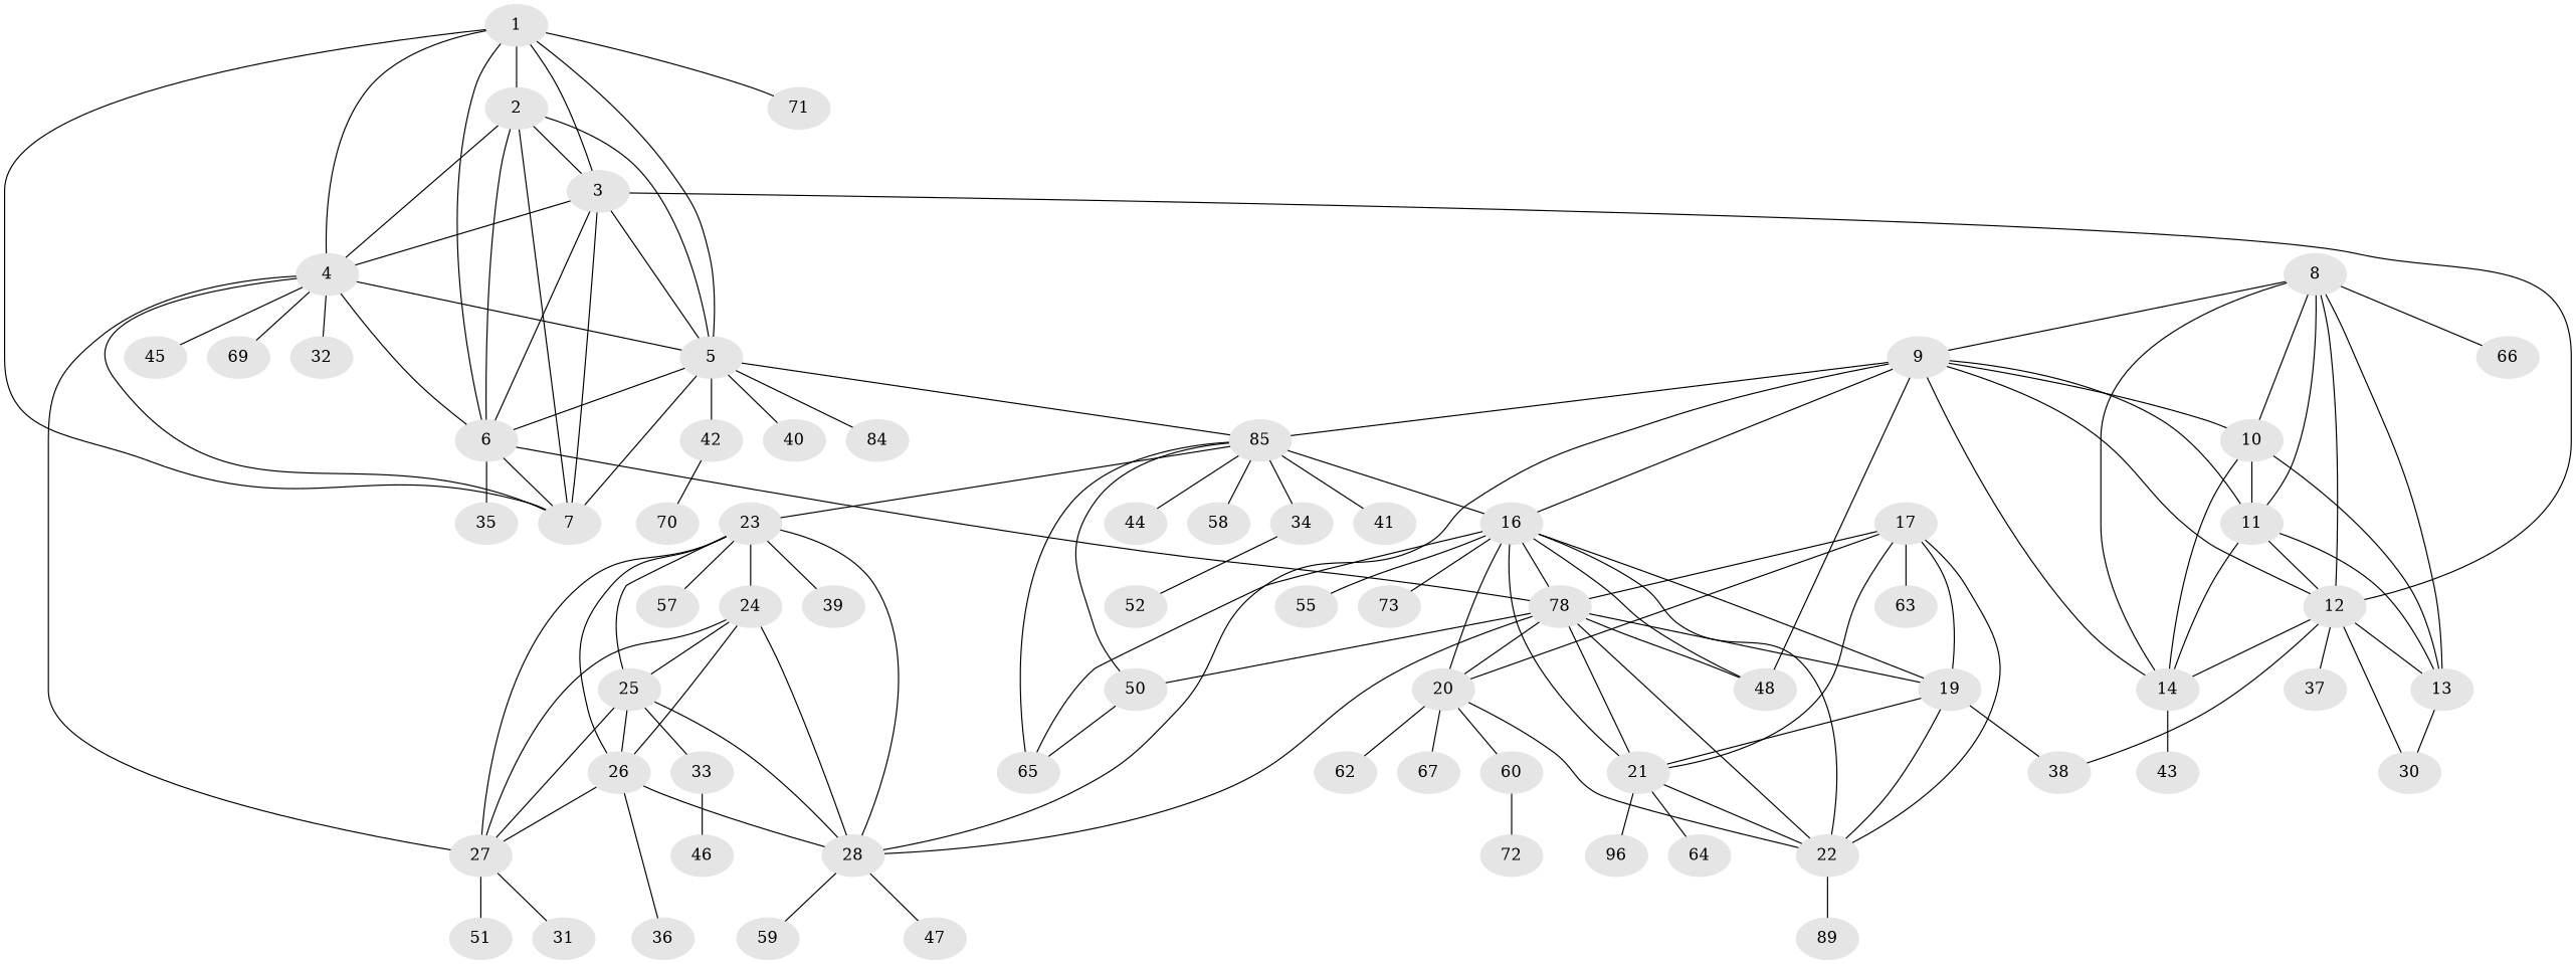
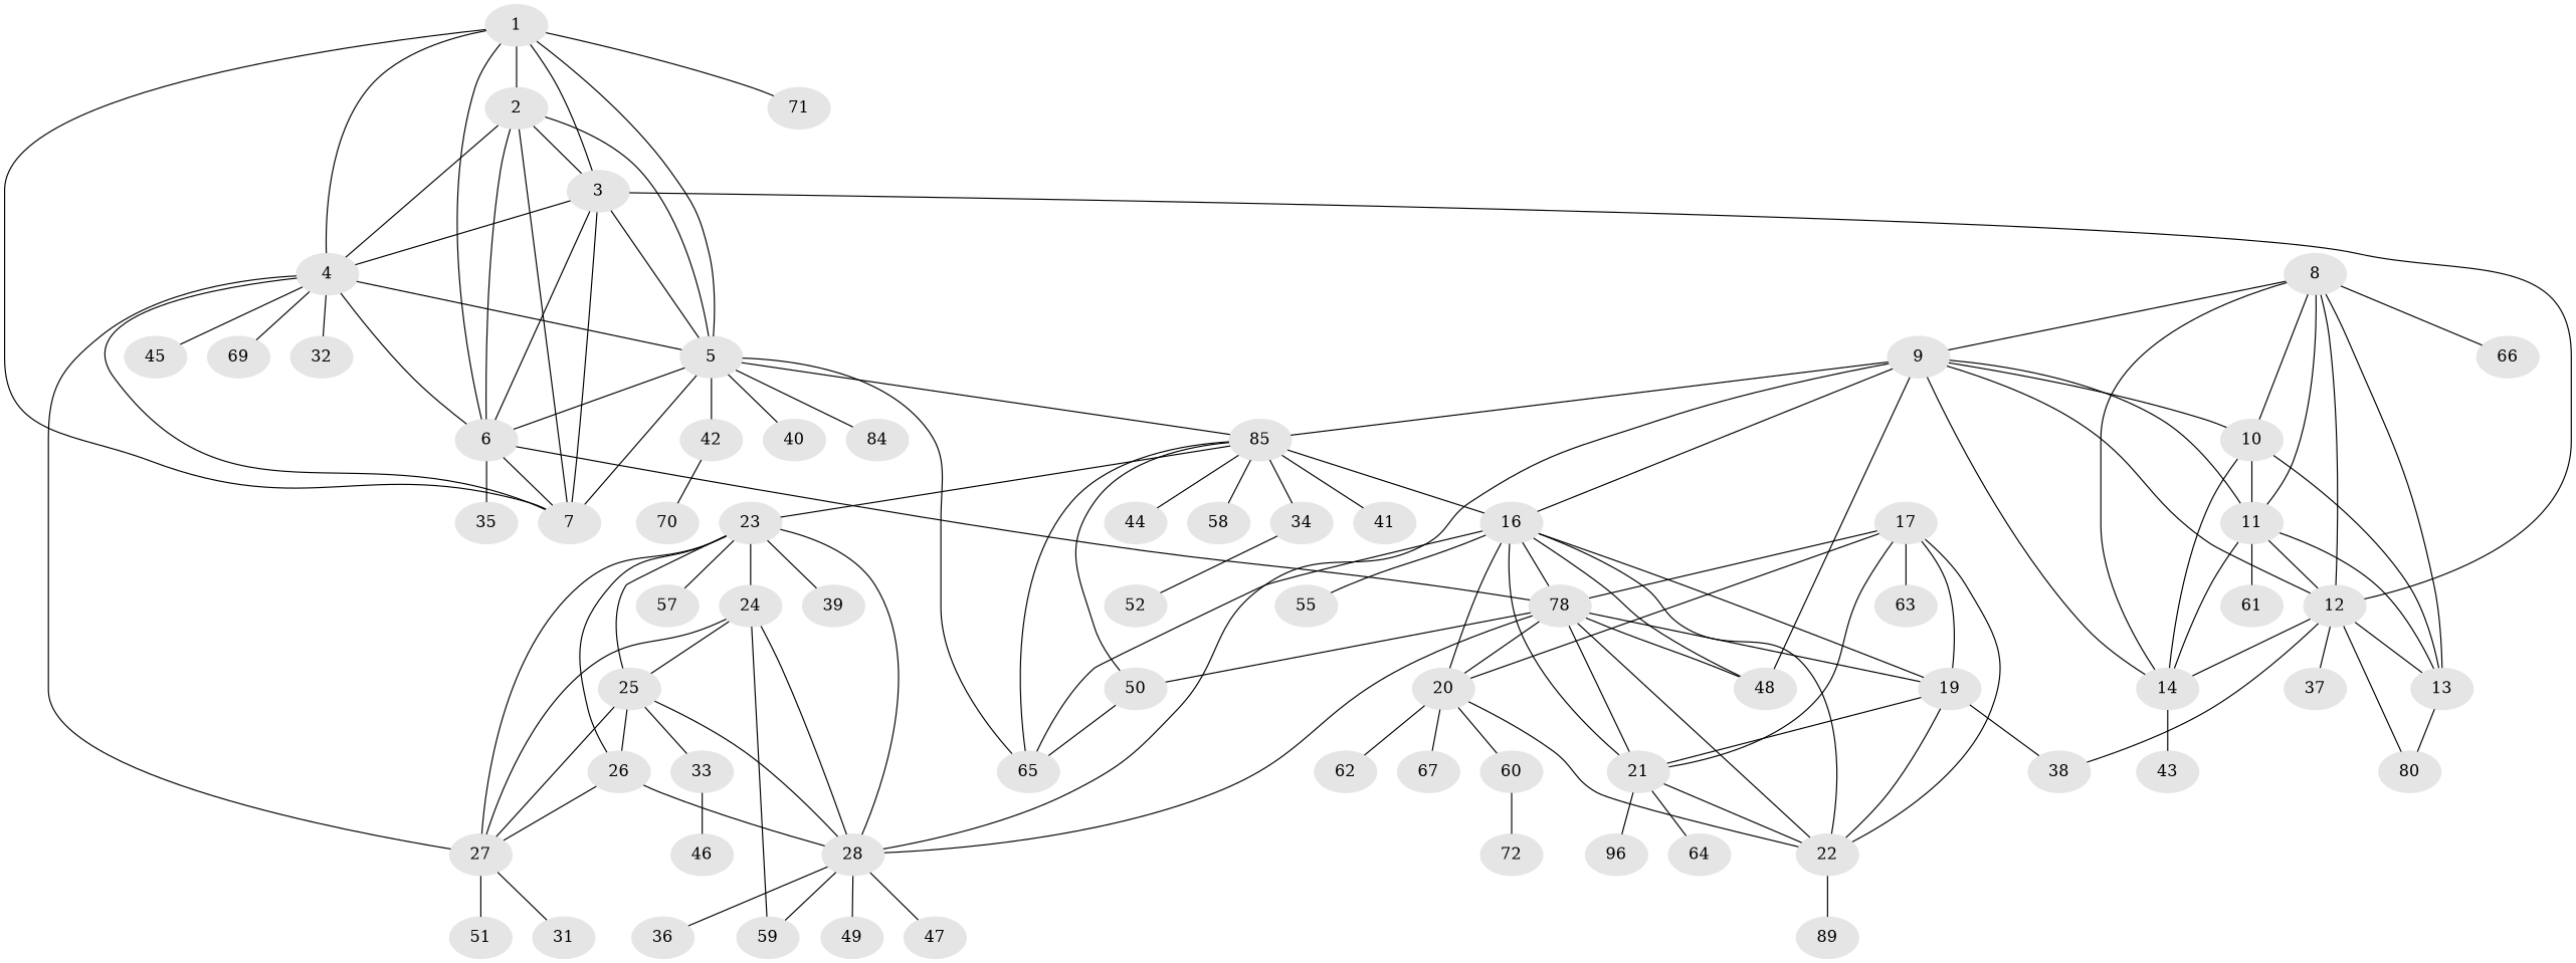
  graph {
    node [color=gray90 style=filled]
    edge [weight=1.0]
    1
    2
    3
    4
    5
    6
    7
    71
    12
    27
    32
    45
    69
    n14 [label=85]
    40
    42
    n17 [label=84]
    65
    n19 [label=78]
    35
    13
    14
    37
    38
    31
    51
    16
    23
    34
    41
    44
    50
    58
    70
    28
    48
    19
    20
    21
    22
    8
    9
    10
    11
    66
-   30
+   61
+   30 [label=80]
    43
    55
-   73
    47
+   49
    59
    24
    25
    26
    39
    57
    52
    17
    63
    60
    62
    67
    n65 [label=96]
    64
    n67 [label=89]
    72
    33
    36
    46
    1 -- 2
    1 -- 3
    1 -- 4
    1 -- 5
    1 -- 6
    1 -- 7
    1 -- 71
    2 -- 3
    2 -- 4
    2 -- 5
    2 -- 6
    2 -- 7
    3 -- 4
    3 -- 5
    3 -- 6
    3 -- 7 [weight=2.0]
    3 -- 12
    4 -- 5
    4 -- 6
    4 -- 7
    4 -- 27
    4 -- 32
    4 -- 45
    4 -- 69
    5 -- 6
    5 -- 7
    5 -- n14
    5 -- 40
    5 -- 42
    5 -- n17
+   5 -- 65
    6 -- 7
    6 -- n19
    6 -- 35 [weight=2.0]
    12 -- 13
    12 -- 14
    12 -- 37 [weight=2.0]
    12 -- 38
    27 -- 31
    27 -- 51 [weight=6.0]
    n14 -- 65
    n14 -- 16
    n14 -- 23
    n14 -- 34
    n14 -- 41 [weight=5.0]
    n14 -- 44 [weight=2.0]
    n14 -- 50 [weight=2.0]
    n14 -- 58
    42 -- 70
    n19 -- 50
    n19 -- 28
    n19 -- 48
    n19 -- 19
    n19 -- 20
    n19 -- 21
    n19 -- 22
    13 -- 30
    14 -- 43
    16 -- 65
    16 -- n19
    16 -- 48
    16 -- 19
    16 -- 20
    16 -- 21
    16 -- 22
    16 -- 55
-   16 -- 73
    23 -- 27 [weight=2.0]
    23 -- 28 [weight=2.0]
    23 -- 24 [weight=3.0]
    23 -- 25 [weight=2.0]
    23 -- 26 [weight=2.0]
    23 -- 39
    23 -- 57
    34 -- 52
    50 -- 65
    28 -- 47
+   28 -- 49
    28 -- 59
    19 -- 38 [weight=4.0]
    19 -- 21
    19 -- 22
    20 -- 22
    20 -- 60
    20 -- 62
    20 -- 67
    21 -- 22
    21 -- n65
    21 -- 64
    22 -- n67
    8 -- 12
    8 -- 13
    8 -- 14
    8 -- 9
    8 -- 10
    8 -- 11
    8 -- 66
    9 -- 12
    9 -- n14
    9 -- 14
    9 -- 16
    9 -- 28
    9 -- 48 [weight=2.0]
    9 -- 10
    9 -- 11
    10 -- 13
    10 -- 14
    10 -- 11
    11 -- 12
    11 -- 13
    11 -- 14 [weight=2.0]
+   11 -- 61
    30 -- 12
    24 -- 27
    24 -- 28
    24 -- 25
-   24 -- 26
+   24 -- 59
    25 -- 27
    25 -- 28
    25 -- 26
    25 -- 33
    26 -- 27
    26 -- 28
-   26 -- 36
+   28 -- 36
    17 -- n19
    17 -- 19
    17 -- 20
    17 -- 21
    17 -- 22
    17 -- 63 [weight=3.0]
    60 -- 72
    33 -- 46
  }
